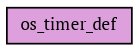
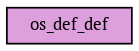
  digraph {
    rankdir=LR
    fontname="PT Serif"
-   n1 [color=black fillcolor=plum fontname="PT Serif" fontsize=10 height=0.2 label=os_timer_def shape=record style=filled width=0.4]
+   n1 [color=black fillcolor=plum fontname="PT Serif" fontsize=10 height=0.2 label=os_def_def shape=record style=filled width=0.4]
  }
